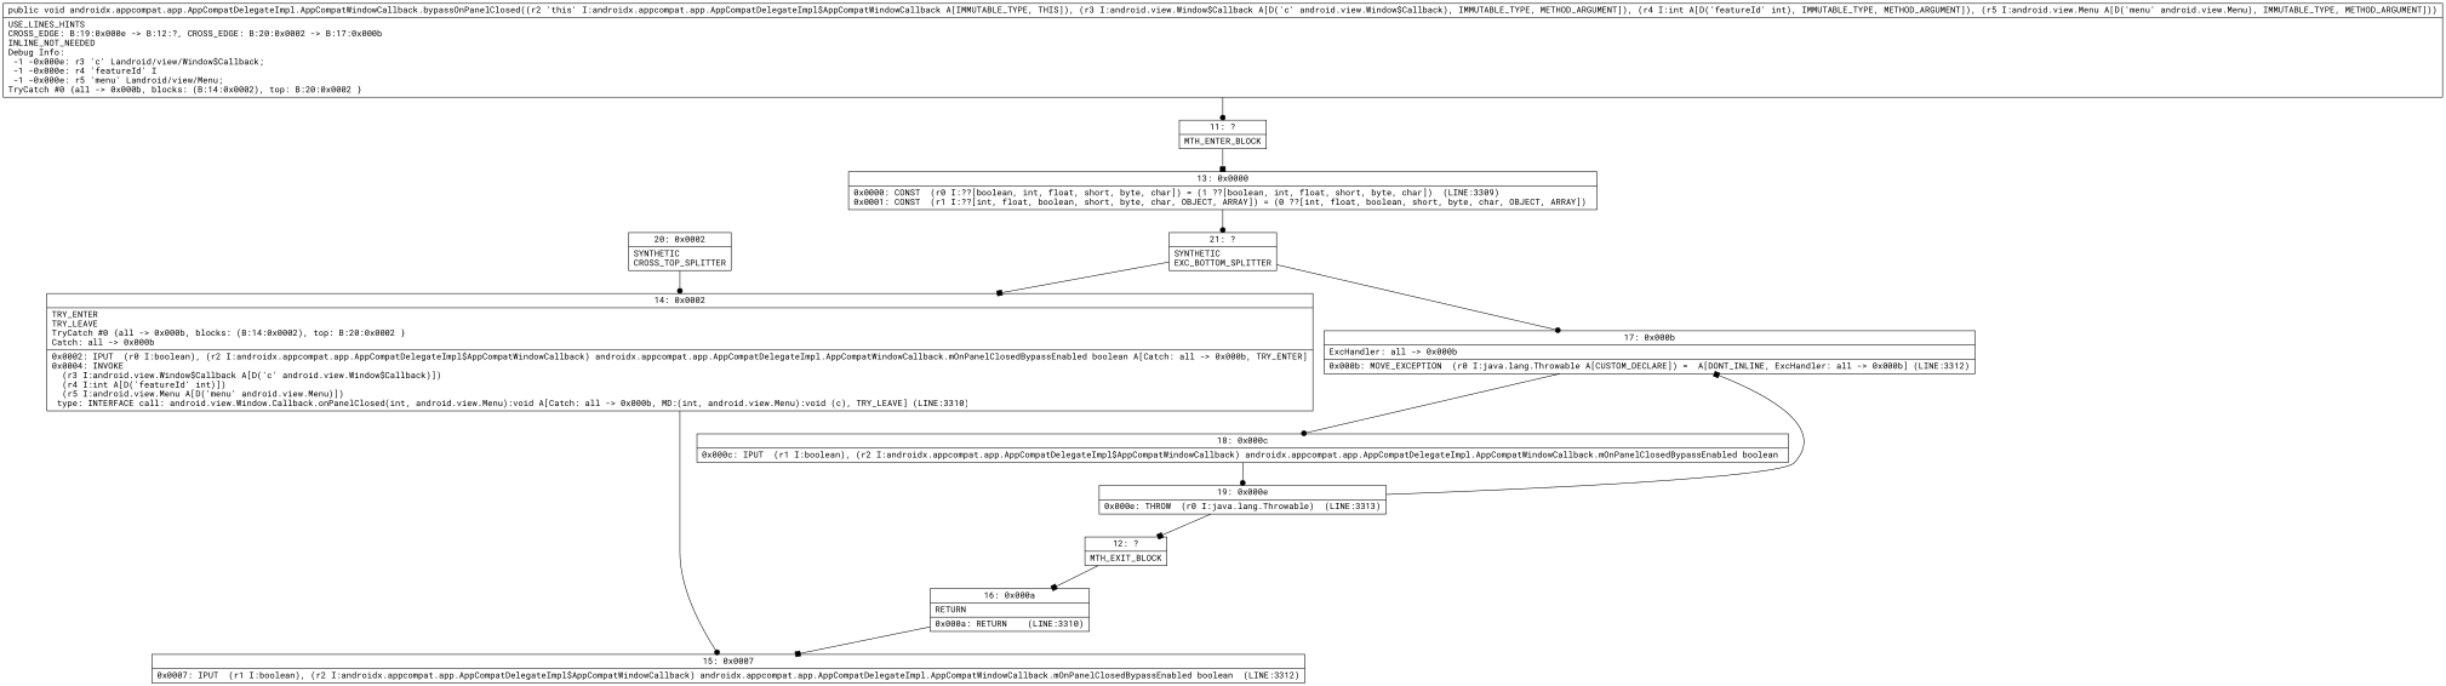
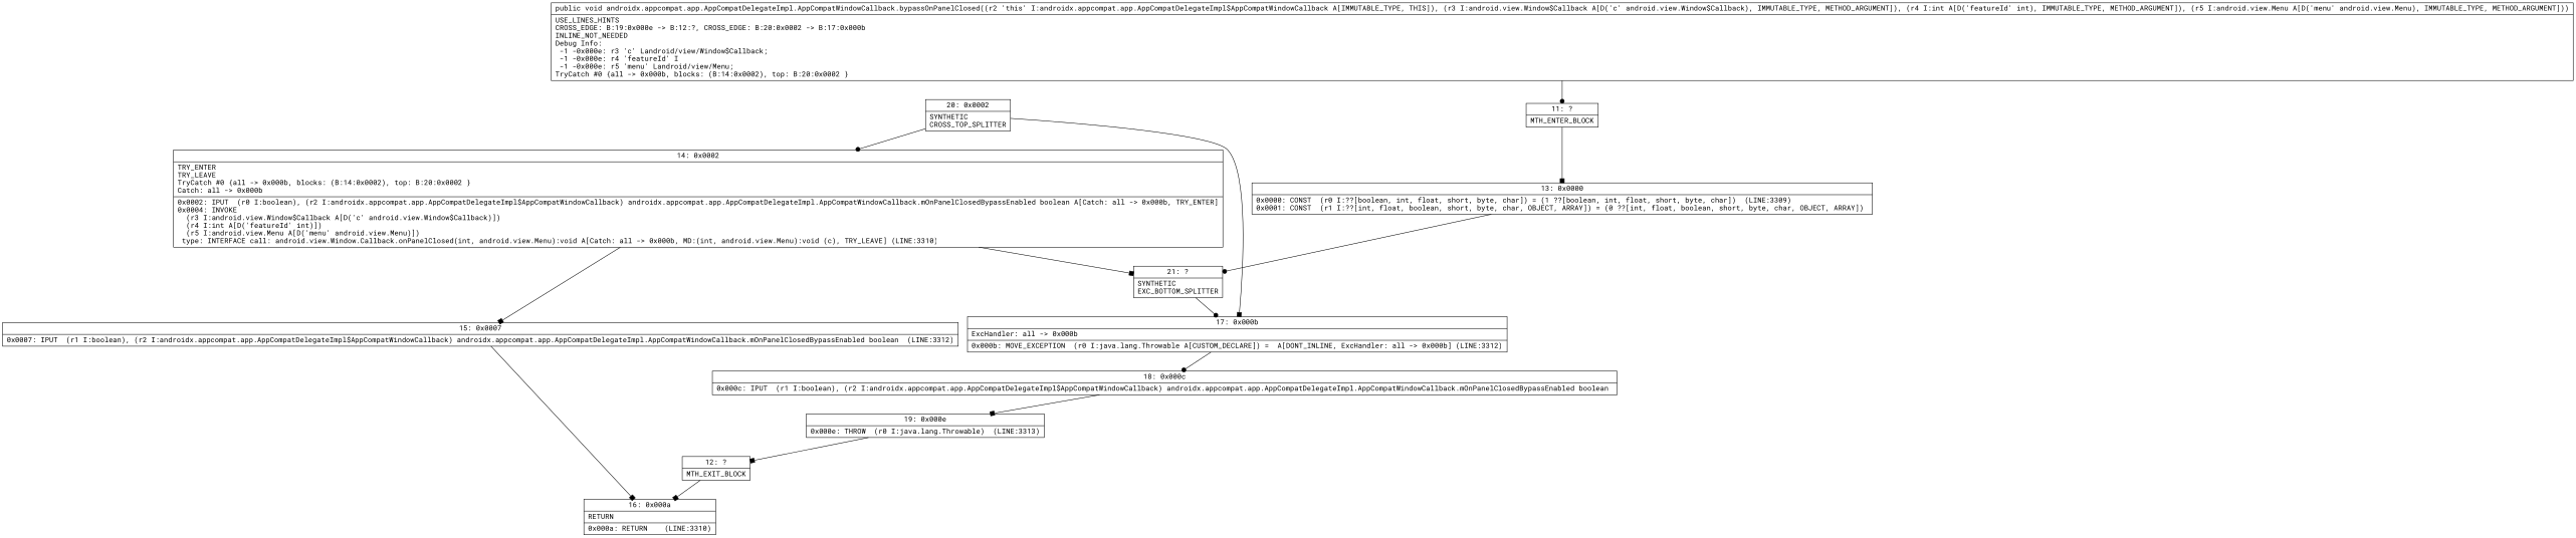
  digraph {
    fontname="Roboto Mono"
    node [fontname="Roboto Mono" shape=record]
    edge [arrowhead=dot fontname="Roboto Mono"]
    n1 [label="{11\:\ ?|MTH_ENTER_BLOCK\l}"]
    n2 [label="{13\:\ 0x0000|0x0000: CONST  (r0 I:??[boolean, int, float, short, byte, char]) = (1 ??[boolean, int, float, short, byte, char])  (LINE:3309)\l0x0001: CONST  (r1 I:??[int, float, boolean, short, byte, char, OBJECT, ARRAY]) = (0 ??[int, float, boolean, short, byte, char, OBJECT, ARRAY]) \l}"]
    n3 [label="{21\:\ ?|SYNTHETIC\lEXC_BOTTOM_SPLITTER\l}"]
    n4 [label="{20\:\ 0x0002|SYNTHETIC\lCROSS_TOP_SPLITTER\l}"]
    n5 [label="{14\:\ 0x0002|TRY_ENTER\lTRY_LEAVE\lTryCatch #0 \{all \-\> 0x000b, blocks: (B:14:0x0002), top: B:20:0x0002 \}\lCatch: all \-\> 0x000b\l|0x0002: IPUT  (r0 I:boolean), (r2 I:androidx.appcompat.app.AppCompatDelegateImpl$AppCompatWindowCallback) androidx.appcompat.app.AppCompatDelegateImpl.AppCompatWindowCallback.mOnPanelClosedBypassEnabled boolean A[Catch: all \-\> 0x000b, TRY_ENTER]\l0x0004: INVOKE  \l  (r3 I:android.view.Window$Callback A[D('c' android.view.Window$Callback)])\l  (r4 I:int A[D('featureId' int)])\l  (r5 I:android.view.Menu A[D('menu' android.view.Menu)])\l type: INTERFACE call: android.view.Window.Callback.onPanelClosed(int, android.view.Menu):void A[Catch: all \-\> 0x000b, MD:(int, android.view.Menu):void (c), TRY_LEAVE] (LINE:3310)\l}"]
    n6 [label="{17\:\ 0x000b|ExcHandler: all \-\> 0x000b\l|0x000b: MOVE_EXCEPTION  (r0 I:java.lang.Throwable A[CUSTOM_DECLARE]) =  A[DONT_INLINE, ExcHandler: all \-\> 0x000b] (LINE:3312)\l}"]
    n7 [label="{15\:\ 0x0007|0x0007: IPUT  (r1 I:boolean), (r2 I:androidx.appcompat.app.AppCompatDelegateImpl$AppCompatWindowCallback) androidx.appcompat.app.AppCompatDelegateImpl.AppCompatWindowCallback.mOnPanelClosedBypassEnabled boolean  (LINE:3312)\l}"]
    n8 [label="{18\:\ 0x000c|0x000c: IPUT  (r1 I:boolean), (r2 I:androidx.appcompat.app.AppCompatDelegateImpl$AppCompatWindowCallback) androidx.appcompat.app.AppCompatDelegateImpl.AppCompatWindowCallback.mOnPanelClosedBypassEnabled boolean \l}"]
    n9 [label="{16\:\ 0x000a|RETURN\l|0x000a: RETURN    (LINE:3310)\l}"]
    n10 [label="{12\:\ ?|MTH_EXIT_BLOCK\l}"]
    n11 [label="{19\:\ 0x000e|0x000e: THROW  (r0 I:java.lang.Throwable)  (LINE:3313)\l}"]
    n12 [label="{public void androidx.appcompat.app.AppCompatDelegateImpl.AppCompatWindowCallback.bypassOnPanelClosed((r2 'this' I:androidx.appcompat.app.AppCompatDelegateImpl$AppCompatWindowCallback A[IMMUTABLE_TYPE, THIS]), (r3 I:android.view.Window$Callback A[D('c' android.view.Window$Callback), IMMUTABLE_TYPE, METHOD_ARGUMENT]), (r4 I:int A[D('featureId' int), IMMUTABLE_TYPE, METHOD_ARGUMENT]), (r5 I:android.view.Menu A[D('menu' android.view.Menu), IMMUTABLE_TYPE, METHOD_ARGUMENT]))  | USE_LINES_HINTS\lCROSS_EDGE: B:19:0x000e \-\> B:12:?, CROSS_EDGE: B:20:0x0002 \-\> B:17:0x000b\lINLINE_NOT_NEEDED\lDebug Info:\l  \-1 \-0x000e: r3 'c' Landroid\/view\/Window$Callback;\l  \-1 \-0x000e: r4 'featureId' I\l  \-1 \-0x000e: r5 'menu' Landroid\/view\/Menu;\lTryCatch #0 \{all \-\> 0x000b, blocks: (B:14:0x0002), top: B:20:0x0002 \}\l}"]
    n1 -> n2 [arrowhead=box]
    n2 -> n3
    n3 -> n6
    n4 -> n5
-   n11 -> n6 [arrowhead=box]
-   n3 -> n5 [arrowhead=box]
-   n5 -> n7
+   n4 -> n6 [arrowhead=box]
+   n5 -> n3 [arrowhead=box]
+   n5 -> n7 [arrowhead=box]
    n6 -> n8
-   n9 -> n7 [arrowhead=box]
-   n8 -> n11
+   n7 -> n9 [arrowhead=box]
+   n8 -> n11 [arrowhead=box]
    n10 -> n9 [arrowhead=box]
    n11 -> n10 [arrowhead=box]
    n12 -> n1
  }
